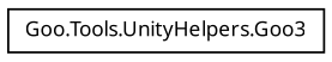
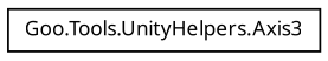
  digraph {
    rankdir=LR
-   n1 [color=black fillcolor=white fontname=Calibrii fontsize=10 height=0.2 label="Goo.Tools.UnityHelpers.Goo3" shape=record style=filled width=0.4]
+   n1 [color=black fillcolor=white fontname=Calibrii fontsize=10 height=0.2 label="Goo.Tools.UnityHelpers.Axis3" shape=record style=filled width=0.4]
  }
